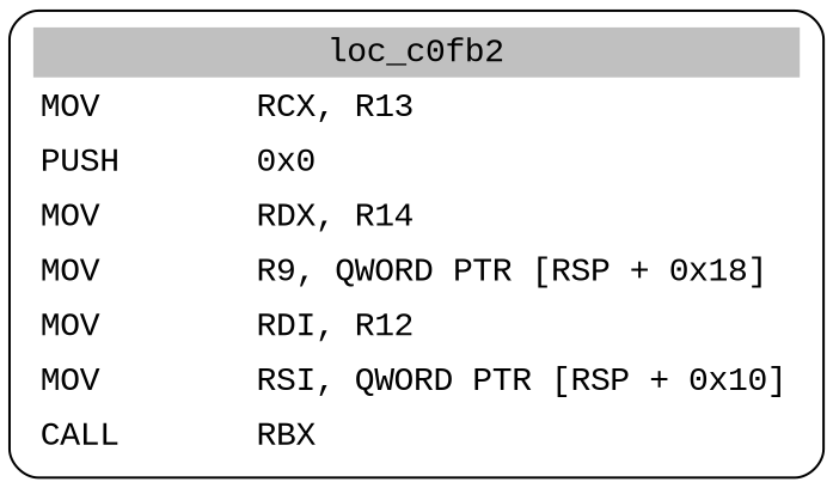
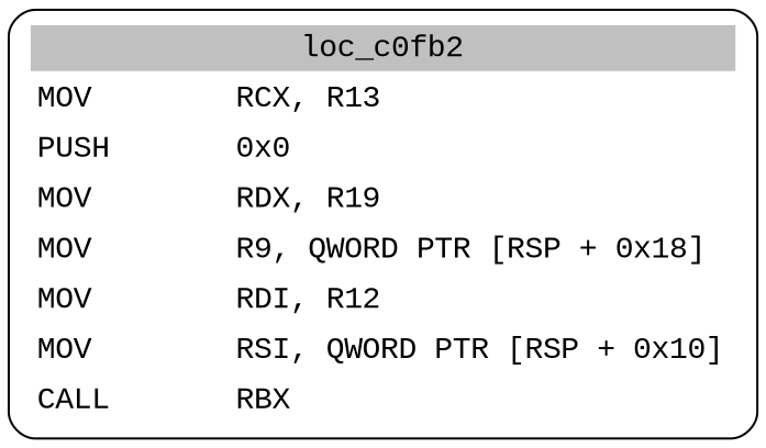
  digraph {
-   n1 [fontname="Courier New" label=<<table border="0" cellborder="0" cellpadding="3"><tr><td align="center" colspan="2" bgcolor="grey">loc_c0fb2</td></tr><tr><td align="left">MOV        RCX, R13</td></tr><tr><td align="left">PUSH       0x0</td></tr><tr><td align="left">MOV        RDX, R14</td></tr><tr><td align="left">MOV        R9, QWORD PTR [RSP + 0x18]</td></tr><tr><td align="left">MOV        RDI, R12</td></tr><tr><td align="left">MOV        RSI, QWORD PTR [RSP + 0x10]</td></tr><tr><td align="left">CALL       RBX</td></tr></table>> shape=Mrecord]
+   n1 [fontname="Courier New" label=<<table border="0" cellborder="0" cellpadding="3"><tr><td align="center" colspan="2" bgcolor="grey">loc_c0fb2</td></tr><tr><td align="left">MOV        RCX, R13</td></tr><tr><td align="left">PUSH       0x0</td></tr><tr><td align="left">MOV        RDX, R19</td></tr><tr><td align="left">MOV        R9, QWORD PTR [RSP + 0x18]</td></tr><tr><td align="left">MOV        RDI, R12</td></tr><tr><td align="left">MOV        RSI, QWORD PTR [RSP + 0x10]</td></tr><tr><td align="left">CALL       RBX</td></tr></table>> shape=Mrecord]
  }
